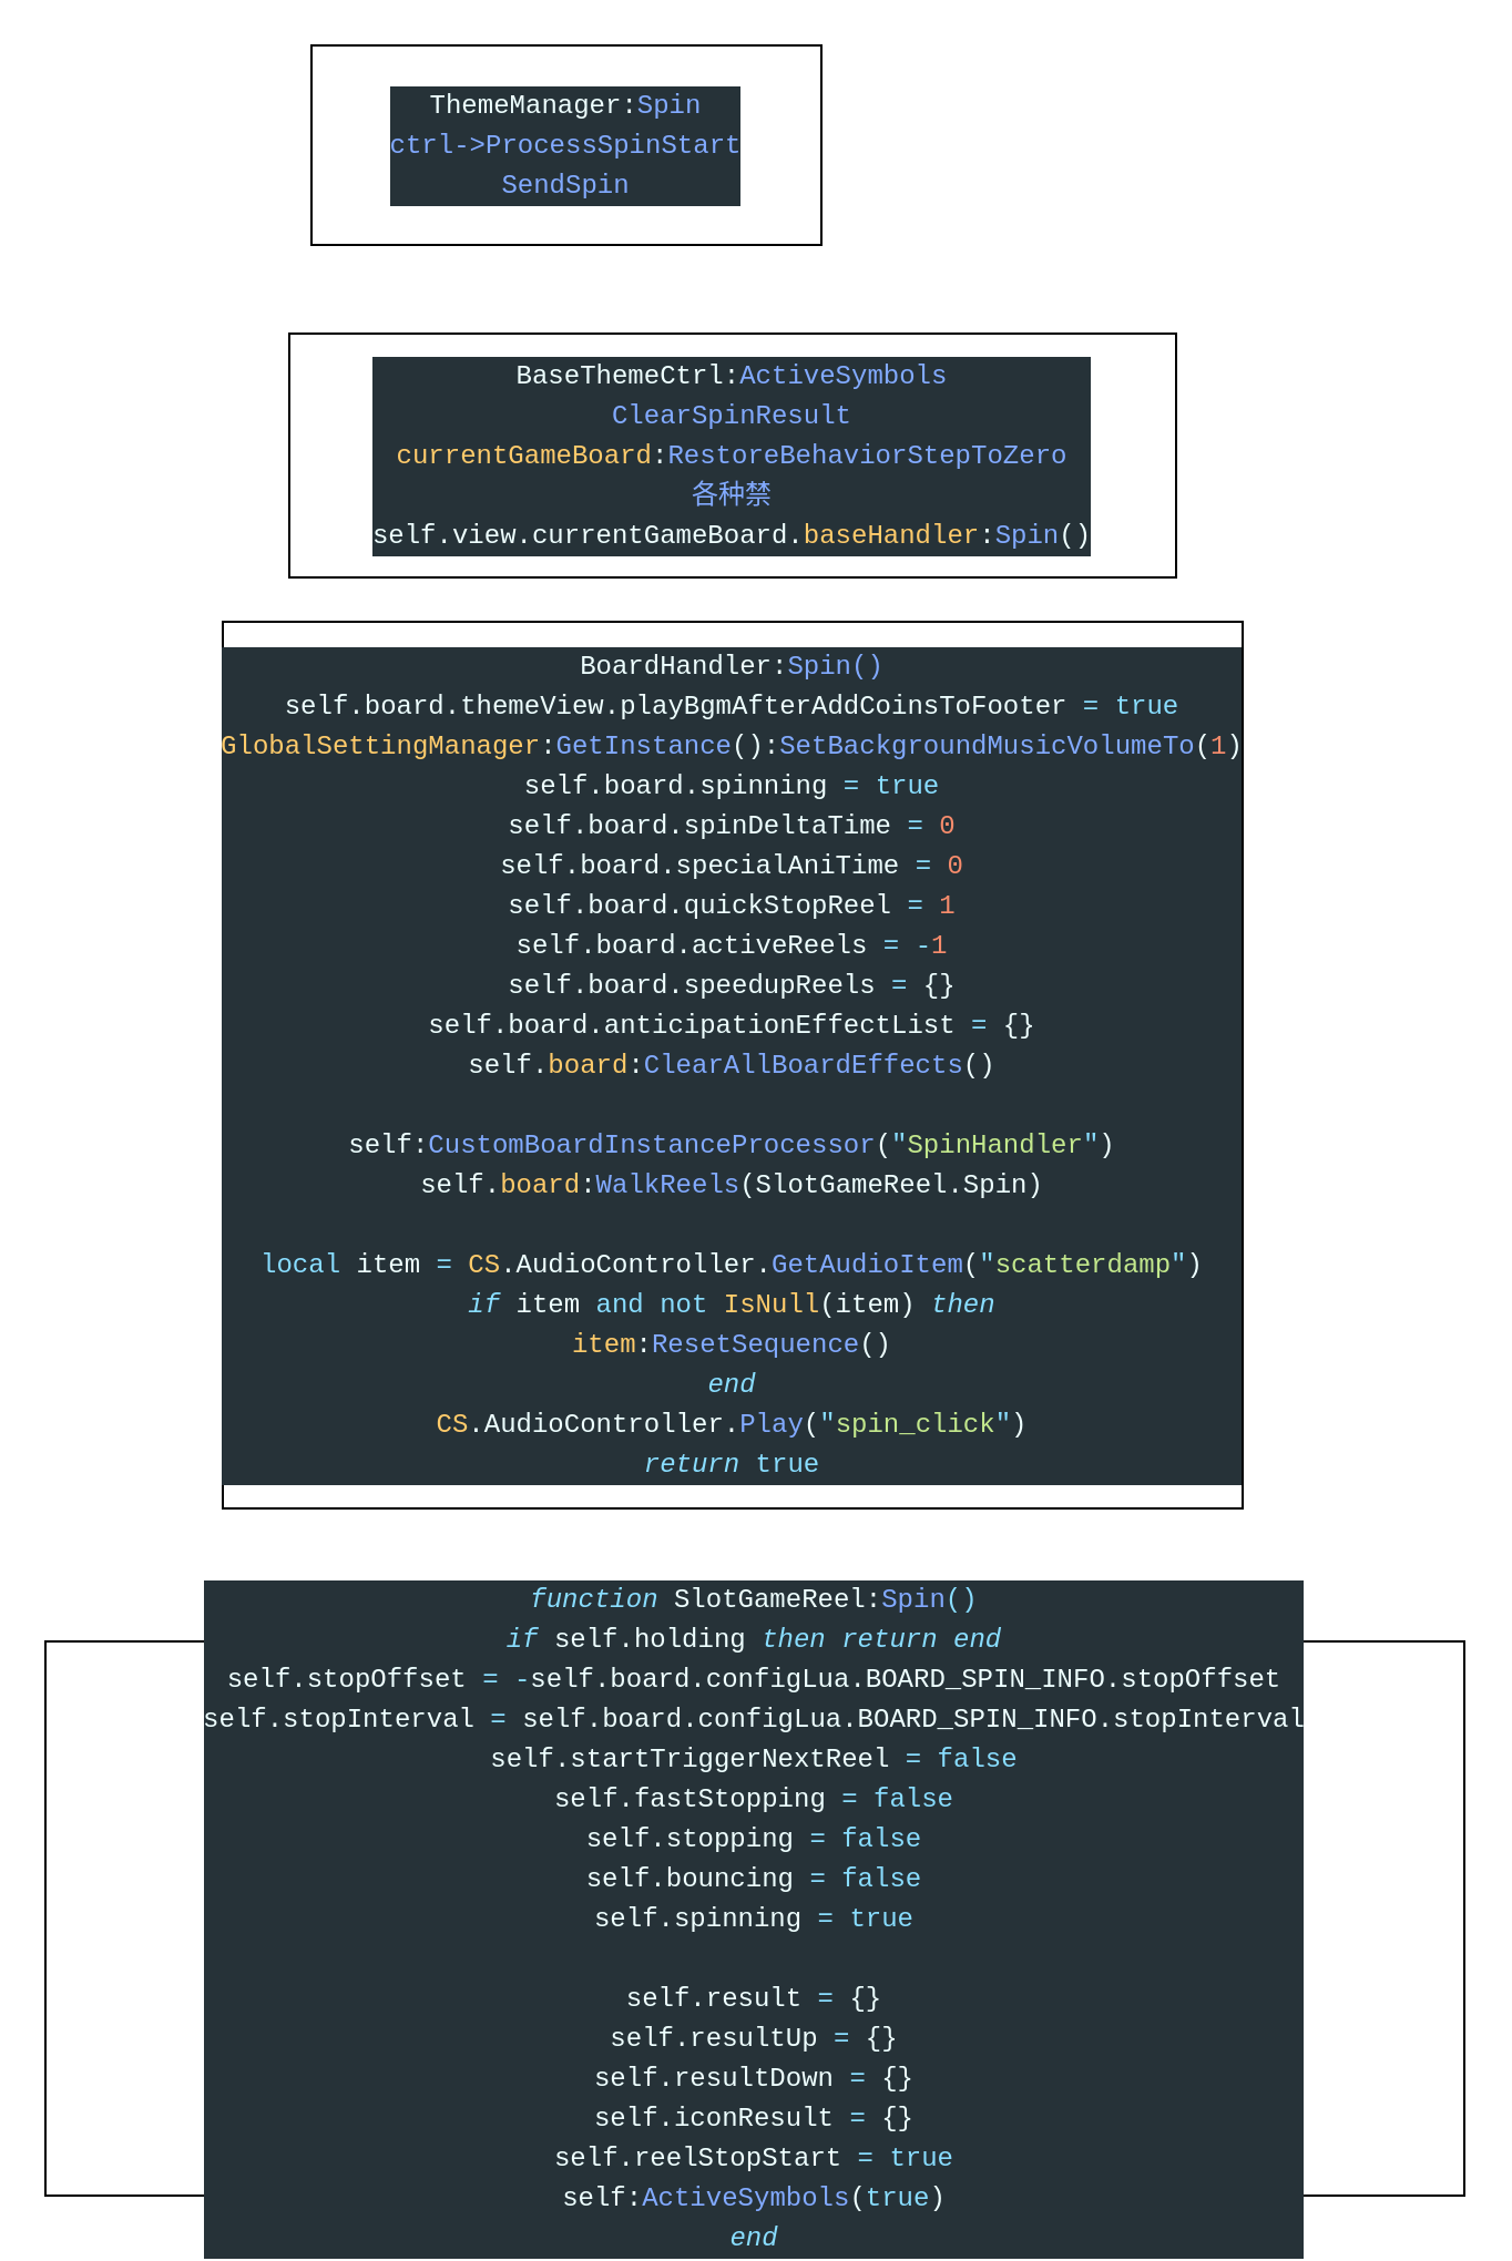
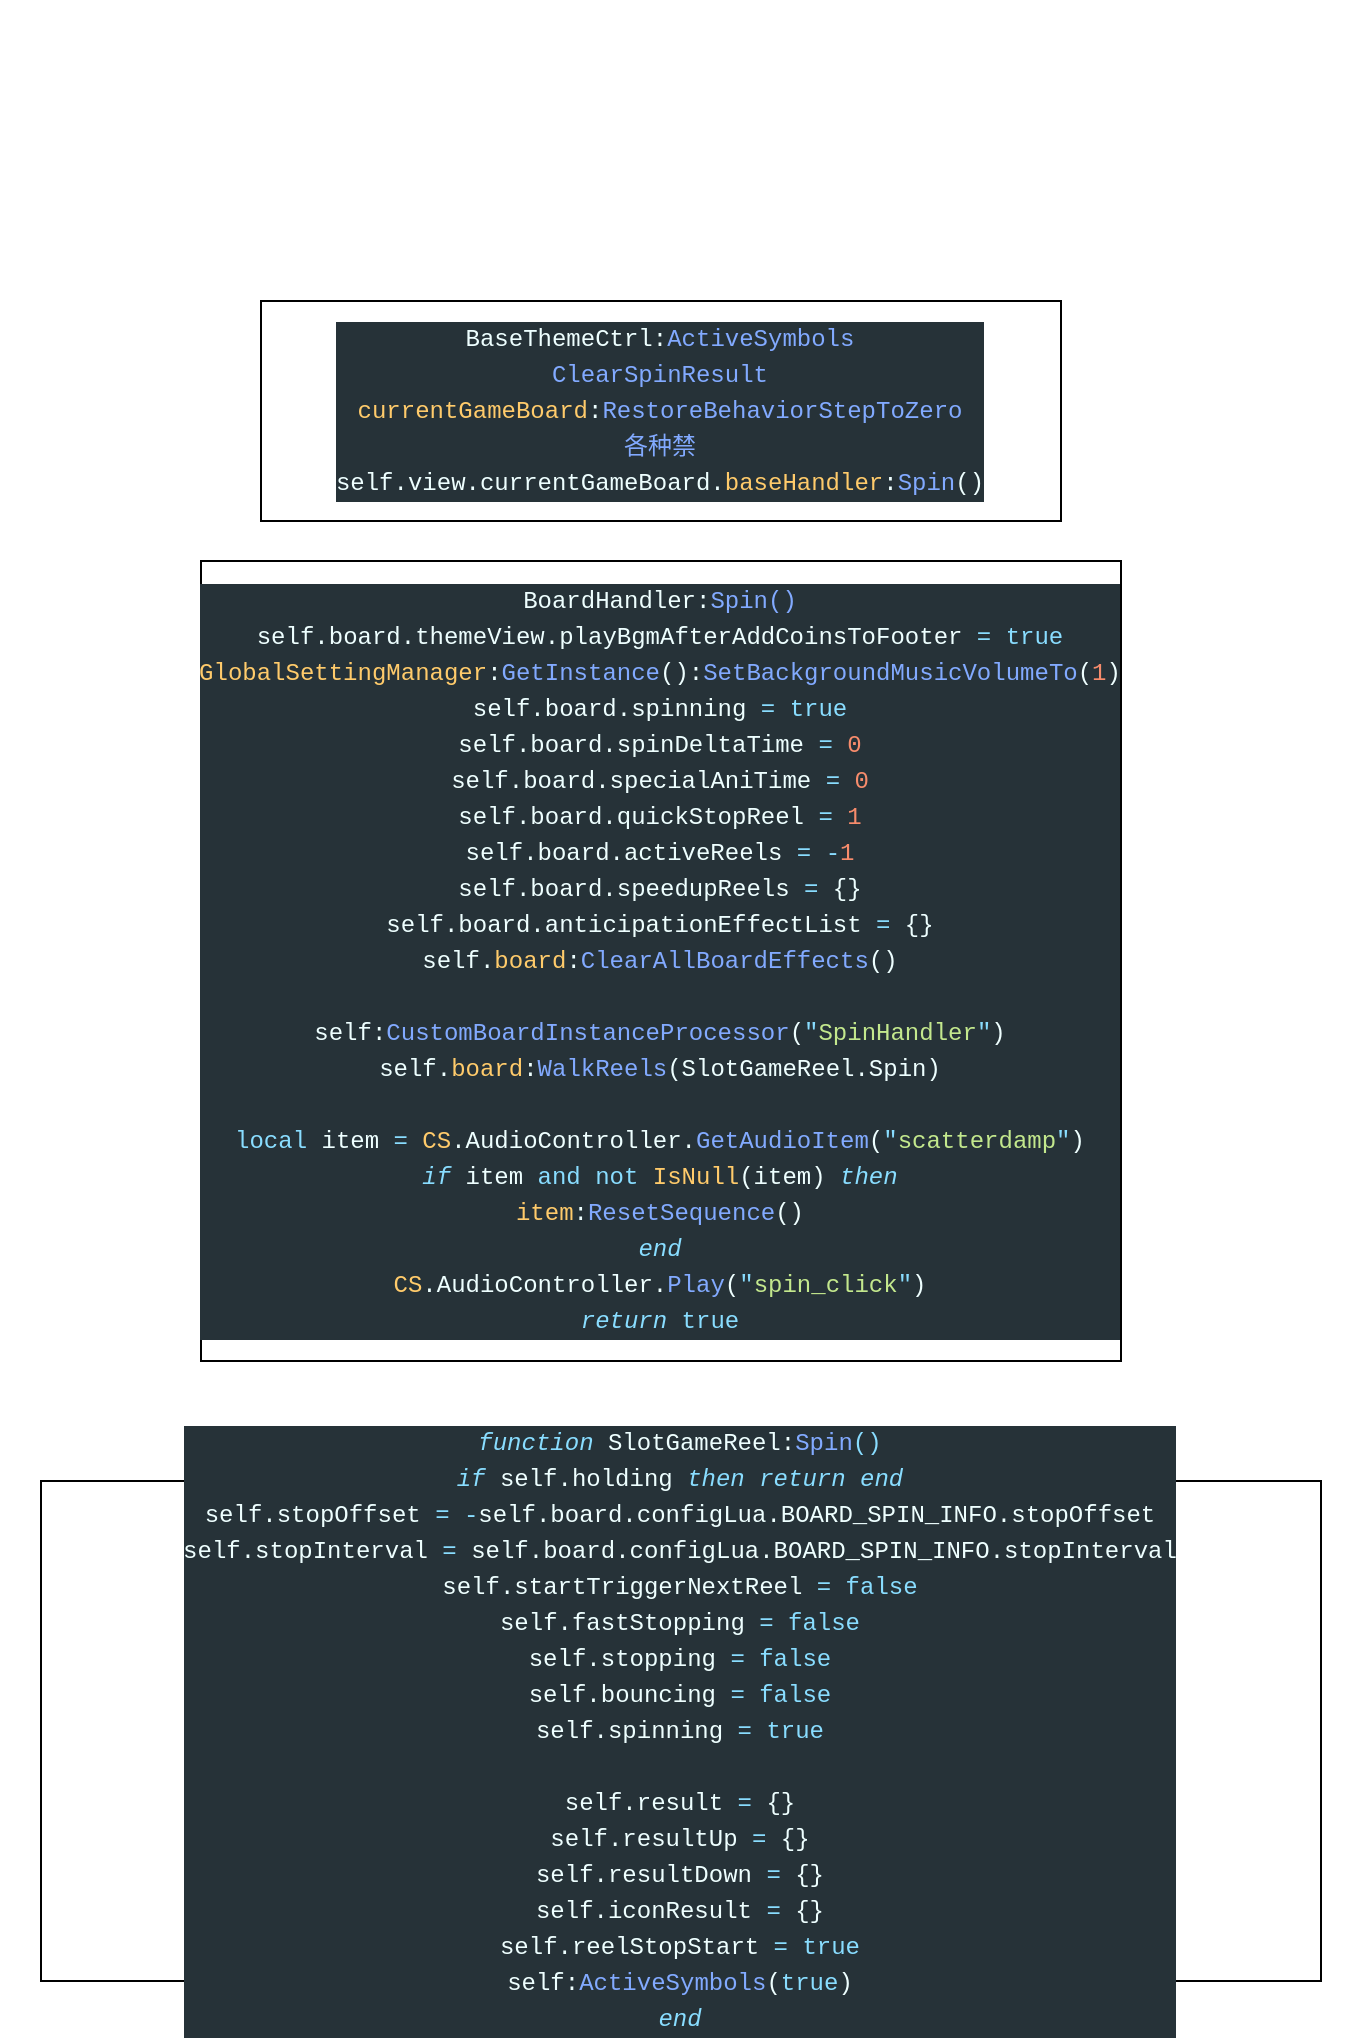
  <mxCell id="0" />
  <mxCell id="1" parent="0" />
- <mxCell id="2" value="&lt;div style=&quot;color: rgb(238 , 255 , 255) ; background-color: rgb(38 , 50 , 56) ; font-family: &amp;#34;menlo&amp;#34; , &amp;#34;monaco&amp;#34; , &amp;#34;courier new&amp;#34; , monospace ; line-height: 18px&quot;&gt;ThemeManager:&lt;span style=&quot;color: #82aaff&quot;&gt;Spin&lt;/span&gt;&lt;/div&gt;&lt;div style=&quot;background-color: rgb(38 , 50 , 56) ; font-family: &amp;#34;menlo&amp;#34; , &amp;#34;monaco&amp;#34; , &amp;#34;courier new&amp;#34; , monospace ; line-height: 18px&quot;&gt;&lt;font color=&quot;#82aaff&quot;&gt;ctrl-&amp;gt;&lt;/font&gt;&lt;span style=&quot;color: rgb(130 , 170 , 255) ; font-family: &amp;#34;menlo&amp;#34; , &amp;#34;monaco&amp;#34; , &amp;#34;courier new&amp;#34; , monospace&quot;&gt;ProcessSpinStart&lt;/span&gt;&lt;/div&gt;&lt;div style=&quot;background-color: rgb(38 , 50 , 56) ; font-family: &amp;#34;menlo&amp;#34; , &amp;#34;monaco&amp;#34; , &amp;#34;courier new&amp;#34; , monospace ; line-height: 18px&quot;&gt;&lt;div style=&quot;color: rgb(238 , 255 , 255) ; font-family: &amp;#34;menlo&amp;#34; , &amp;#34;monaco&amp;#34; , &amp;#34;courier new&amp;#34; , monospace ; line-height: 18px&quot;&gt;&lt;span style=&quot;color: #82aaff&quot;&gt;SendSpin&lt;/span&gt;&lt;/div&gt;&lt;/div&gt;" style="rounded=0;whiteSpace=wrap;html=1;" vertex="1" parent="1"><mxGeometry x="140" y="20" width="230" height="90" as="geometry" /></mxCell>
  <mxCell id="3" value="&lt;div style=&quot;color: rgb(238 , 255 , 255) ; background-color: rgb(38 , 50 , 56) ; font-family: &amp;#34;menlo&amp;#34; , &amp;#34;monaco&amp;#34; , &amp;#34;courier new&amp;#34; , monospace ; line-height: 18px&quot;&gt;BaseThemeCtrl:&lt;span style=&quot;color: #82aaff&quot;&gt;ActiveSymbols&lt;/span&gt;&lt;/div&gt;&lt;div style=&quot;color: rgb(238 , 255 , 255) ; background-color: rgb(38 , 50 , 56) ; font-family: &amp;#34;menlo&amp;#34; , &amp;#34;monaco&amp;#34; , &amp;#34;courier new&amp;#34; , monospace ; line-height: 18px&quot;&gt;&lt;div style=&quot;font-family: &amp;#34;menlo&amp;#34; , &amp;#34;monaco&amp;#34; , &amp;#34;courier new&amp;#34; , monospace ; line-height: 18px&quot;&gt;&lt;span style=&quot;color: #82aaff&quot;&gt;ClearSpinResult&lt;/span&gt;&lt;/div&gt;&lt;div style=&quot;font-family: &amp;#34;menlo&amp;#34; , &amp;#34;monaco&amp;#34; , &amp;#34;courier new&amp;#34; , monospace ; line-height: 18px&quot;&gt;&lt;div style=&quot;line-height: 18px&quot;&gt;&lt;span style=&quot;color: #ffcb6b&quot;&gt;currentGameBoard&lt;/span&gt;:&lt;span style=&quot;color: #82aaff&quot;&gt;RestoreBehaviorStepToZero&lt;/span&gt;&lt;/div&gt;&lt;div style=&quot;line-height: 18px&quot;&gt;&lt;span style=&quot;color: #82aaff&quot;&gt;各种禁&lt;/span&gt;&lt;/div&gt;&lt;div style=&quot;line-height: 18px&quot;&gt;&lt;div style=&quot;font-family: &amp;#34;menlo&amp;#34; , &amp;#34;monaco&amp;#34; , &amp;#34;courier new&amp;#34; , monospace ; line-height: 18px&quot;&gt;self.view.currentGameBoard.&lt;span style=&quot;color: #ffcb6b&quot;&gt;baseHandler&lt;/span&gt;:&lt;span style=&quot;color: #82aaff&quot;&gt;Spin&lt;/span&gt;()&lt;/div&gt;&lt;/div&gt;&lt;/div&gt;&lt;/div&gt;" style="rounded=0;whiteSpace=wrap;html=1;" vertex="1" parent="1"><mxGeometry x="130" y="150" width="400" height="110" as="geometry" /></mxCell>
  <mxCell id="4" value="&lt;div style=&quot;color: rgb(238 , 255 , 255) ; background-color: rgb(38 , 50 , 56) ; font-family: &amp;#34;menlo&amp;#34; , &amp;#34;monaco&amp;#34; , &amp;#34;courier new&amp;#34; , monospace ; line-height: 18px&quot;&gt;BoardHandler:&lt;span style=&quot;color: #82aaff&quot;&gt;Spin()&lt;/span&gt;&lt;/div&gt;&lt;div style=&quot;color: rgb(238 , 255 , 255) ; background-color: rgb(38 , 50 , 56) ; font-family: &amp;#34;menlo&amp;#34; , &amp;#34;monaco&amp;#34; , &amp;#34;courier new&amp;#34; , monospace ; line-height: 18px&quot;&gt;&lt;div style=&quot;font-family: &amp;#34;menlo&amp;#34; , &amp;#34;monaco&amp;#34; , &amp;#34;courier new&amp;#34; , monospace ; line-height: 18px&quot;&gt;&lt;div&gt;    self.board.themeView.playBgmAfterAddCoinsToFooter &lt;span style=&quot;color: #89ddff&quot;&gt;=&lt;/span&gt; &lt;span style=&quot;color: #89ddff&quot;&gt;true&lt;/span&gt;&lt;/div&gt;&lt;div&gt;    &lt;span style=&quot;color: #ffcb6b&quot;&gt;GlobalSettingManager&lt;/span&gt;:&lt;span style=&quot;color: #82aaff&quot;&gt;GetInstance&lt;/span&gt;():&lt;span style=&quot;color: #82aaff&quot;&gt;SetBackgroundMusicVolumeTo&lt;/span&gt;(&lt;span style=&quot;color: #f78c6c&quot;&gt;1&lt;/span&gt;)&lt;/div&gt;&lt;div&gt;    self.board.spinning &lt;span style=&quot;color: #89ddff&quot;&gt;=&lt;/span&gt; &lt;span style=&quot;color: #89ddff&quot;&gt;true&lt;/span&gt;&lt;/div&gt;&lt;div&gt;    self.board.spinDeltaTime &lt;span style=&quot;color: #89ddff&quot;&gt;=&lt;/span&gt; &lt;span style=&quot;color: #f78c6c&quot;&gt;0&lt;/span&gt;&lt;/div&gt;&lt;div&gt;    self.board.specialAniTime &lt;span style=&quot;color: #89ddff&quot;&gt;=&lt;/span&gt; &lt;span style=&quot;color: #f78c6c&quot;&gt;0&lt;/span&gt;&lt;/div&gt;&lt;div&gt;    self.board.quickStopReel &lt;span style=&quot;color: #89ddff&quot;&gt;=&lt;/span&gt; &lt;span style=&quot;color: #f78c6c&quot;&gt;1&lt;/span&gt;&lt;/div&gt;&lt;div&gt;    self.board.activeReels &lt;span style=&quot;color: #89ddff&quot;&gt;=&lt;/span&gt; &lt;span style=&quot;color: #89ddff&quot;&gt;-&lt;/span&gt;&lt;span style=&quot;color: #f78c6c&quot;&gt;1&lt;/span&gt;&lt;/div&gt;&lt;div&gt;    self.board.speedupReels &lt;span style=&quot;color: #89ddff&quot;&gt;=&lt;/span&gt; {}&lt;/div&gt;&lt;div&gt;    self.board.anticipationEffectList &lt;span style=&quot;color: #89ddff&quot;&gt;=&lt;/span&gt; {}&lt;/div&gt;&lt;div&gt;    self.&lt;span style=&quot;color: #ffcb6b&quot;&gt;board&lt;/span&gt;:&lt;span style=&quot;color: #82aaff&quot;&gt;ClearAllBoardEffects&lt;/span&gt;()&lt;/div&gt;&lt;br&gt;&lt;div&gt;    self:&lt;span style=&quot;color: #82aaff&quot;&gt;CustomBoardInstanceProcessor&lt;/span&gt;(&lt;span style=&quot;color: #89ddff&quot;&gt;&quot;&lt;/span&gt;&lt;span style=&quot;color: #c3e88d&quot;&gt;SpinHandler&lt;/span&gt;&lt;span style=&quot;color: #89ddff&quot;&gt;&quot;&lt;/span&gt;)&lt;/div&gt;&lt;div&gt;    self.&lt;span style=&quot;color: #ffcb6b&quot;&gt;board&lt;/span&gt;:&lt;span style=&quot;color: #82aaff&quot;&gt;WalkReels&lt;/span&gt;(SlotGameReel.Spin)&lt;/div&gt;&lt;br&gt;&lt;div&gt;    &lt;span style=&quot;color: #89ddff&quot;&gt;local&lt;/span&gt; item &lt;span style=&quot;color: #89ddff&quot;&gt;=&lt;/span&gt; &lt;span style=&quot;color: #ffcb6b&quot;&gt;CS&lt;/span&gt;.AudioController.&lt;span style=&quot;color: #82aaff&quot;&gt;GetAudioItem&lt;/span&gt;(&lt;span style=&quot;color: #89ddff&quot;&gt;&quot;&lt;/span&gt;&lt;span style=&quot;color: #c3e88d&quot;&gt;scatterdamp&lt;/span&gt;&lt;span style=&quot;color: #89ddff&quot;&gt;&quot;&lt;/span&gt;)&lt;/div&gt;&lt;div&gt;    &lt;span style=&quot;color: #89ddff ; font-style: italic&quot;&gt;if&lt;/span&gt; item &lt;span style=&quot;color: #89ddff&quot;&gt;and&lt;/span&gt; &lt;span style=&quot;color: #89ddff&quot;&gt;not&lt;/span&gt; &lt;span style=&quot;color: #ffcb6b&quot;&gt;IsNull&lt;/span&gt;(item) &lt;span style=&quot;color: #89ddff ; font-style: italic&quot;&gt;then&lt;/span&gt;&lt;/div&gt;&lt;div&gt;        &lt;span style=&quot;color: #ffcb6b&quot;&gt;item&lt;/span&gt;:&lt;span style=&quot;color: #82aaff&quot;&gt;ResetSequence&lt;/span&gt;()&lt;/div&gt;&lt;div&gt;    &lt;span style=&quot;color: #89ddff ; font-style: italic&quot;&gt;end&lt;/span&gt;&lt;/div&gt;&lt;div&gt;    &lt;span style=&quot;color: #ffcb6b&quot;&gt;CS&lt;/span&gt;.AudioController.&lt;span style=&quot;color: #82aaff&quot;&gt;Play&lt;/span&gt;(&lt;span style=&quot;color: #89ddff&quot;&gt;&quot;&lt;/span&gt;&lt;span style=&quot;color: #c3e88d&quot;&gt;spin_click&lt;/span&gt;&lt;span style=&quot;color: #89ddff&quot;&gt;&quot;&lt;/span&gt;)&lt;/div&gt;&lt;div&gt;    &lt;span style=&quot;color: #89ddff ; font-style: italic&quot;&gt;return&lt;/span&gt; &lt;span style=&quot;color: #89ddff&quot;&gt;true&lt;/span&gt;&lt;/div&gt;&lt;/div&gt;&lt;/div&gt;" style="rounded=0;whiteSpace=wrap;html=1;" vertex="1" parent="1"><mxGeometry x="100" y="280" width="460" height="400" as="geometry" /></mxCell>
  <mxCell id="5" value="&lt;div style=&quot;color: rgb(238 , 255 , 255) ; background-color: rgb(38 , 50 , 56) ; font-family: &amp;#34;menlo&amp;#34; , &amp;#34;monaco&amp;#34; , &amp;#34;courier new&amp;#34; , monospace ; line-height: 18px&quot;&gt;&lt;div&gt;&lt;span style=&quot;color: #89ddff ; font-style: italic&quot;&gt;function&lt;/span&gt; SlotGameReel:&lt;span style=&quot;color: #82aaff&quot;&gt;Spin&lt;/span&gt;&lt;span style=&quot;color: #89ddff&quot;&gt;()&lt;/span&gt;&lt;/div&gt;&lt;div&gt;    &lt;span style=&quot;color: #89ddff ; font-style: italic&quot;&gt;if&lt;/span&gt; self.holding &lt;span style=&quot;color: #89ddff ; font-style: italic&quot;&gt;then&lt;/span&gt; &lt;span style=&quot;color: #89ddff ; font-style: italic&quot;&gt;return&lt;/span&gt; &lt;span style=&quot;color: #89ddff ; font-style: italic&quot;&gt;end&lt;/span&gt;&lt;/div&gt;&lt;div&gt;    self.stopOffset &lt;span style=&quot;color: #89ddff&quot;&gt;=&lt;/span&gt; &lt;span style=&quot;color: #89ddff&quot;&gt;-&lt;/span&gt;self.board.configLua.BOARD_SPIN_INFO.stopOffset&lt;/div&gt;&lt;div&gt;    self.stopInterval &lt;span style=&quot;color: #89ddff&quot;&gt;=&lt;/span&gt; self.board.configLua.BOARD_SPIN_INFO.stopInterval&lt;/div&gt;&lt;div&gt;    self.startTriggerNextReel &lt;span style=&quot;color: #89ddff&quot;&gt;=&lt;/span&gt; &lt;span style=&quot;color: #89ddff&quot;&gt;false&lt;/span&gt;&lt;/div&gt;&lt;div&gt;    self.fastStopping &lt;span style=&quot;color: #89ddff&quot;&gt;=&lt;/span&gt; &lt;span style=&quot;color: #89ddff&quot;&gt;false&lt;/span&gt;&lt;/div&gt;&lt;div&gt;    self.stopping &lt;span style=&quot;color: #89ddff&quot;&gt;=&lt;/span&gt; &lt;span style=&quot;color: #89ddff&quot;&gt;false&lt;/span&gt;&lt;/div&gt;&lt;div&gt;    self.bouncing &lt;span style=&quot;color: #89ddff&quot;&gt;=&lt;/span&gt; &lt;span style=&quot;color: #89ddff&quot;&gt;false&lt;/span&gt;&lt;/div&gt;&lt;div&gt;    self.spinning &lt;span style=&quot;color: #89ddff&quot;&gt;=&lt;/span&gt; &lt;span style=&quot;color: #89ddff&quot;&gt;true&lt;/span&gt;&lt;/div&gt;&lt;br&gt;&lt;div&gt;    self.result &lt;span style=&quot;color: #89ddff&quot;&gt;=&lt;/span&gt; {}&lt;/div&gt;&lt;div&gt;    self.resultUp &lt;span style=&quot;color: #89ddff&quot;&gt;=&lt;/span&gt; {}&lt;/div&gt;&lt;div&gt;    self.resultDown &lt;span style=&quot;color: #89ddff&quot;&gt;=&lt;/span&gt; {}&lt;/div&gt;&lt;div&gt;    self.iconResult &lt;span style=&quot;color: #89ddff&quot;&gt;=&lt;/span&gt; {}&lt;/div&gt;&lt;div&gt;    self.reelStopStart &lt;span style=&quot;color: #89ddff&quot;&gt;=&lt;/span&gt; &lt;span style=&quot;color: #89ddff&quot;&gt;true&lt;/span&gt;&lt;/div&gt;&lt;div&gt;    self:&lt;span style=&quot;color: #82aaff&quot;&gt;ActiveSymbols&lt;/span&gt;(&lt;span style=&quot;color: #89ddff&quot;&gt;true&lt;/span&gt;)&lt;/div&gt;&lt;div&gt;&lt;span style=&quot;color: #89ddff ; font-style: italic&quot;&gt;end&lt;/span&gt;&lt;/div&gt;&lt;/div&gt;" style="rounded=0;whiteSpace=wrap;html=1;" vertex="1" parent="1"><mxGeometry x="20" y="740" width="640" height="250" as="geometry" /></mxCell>
